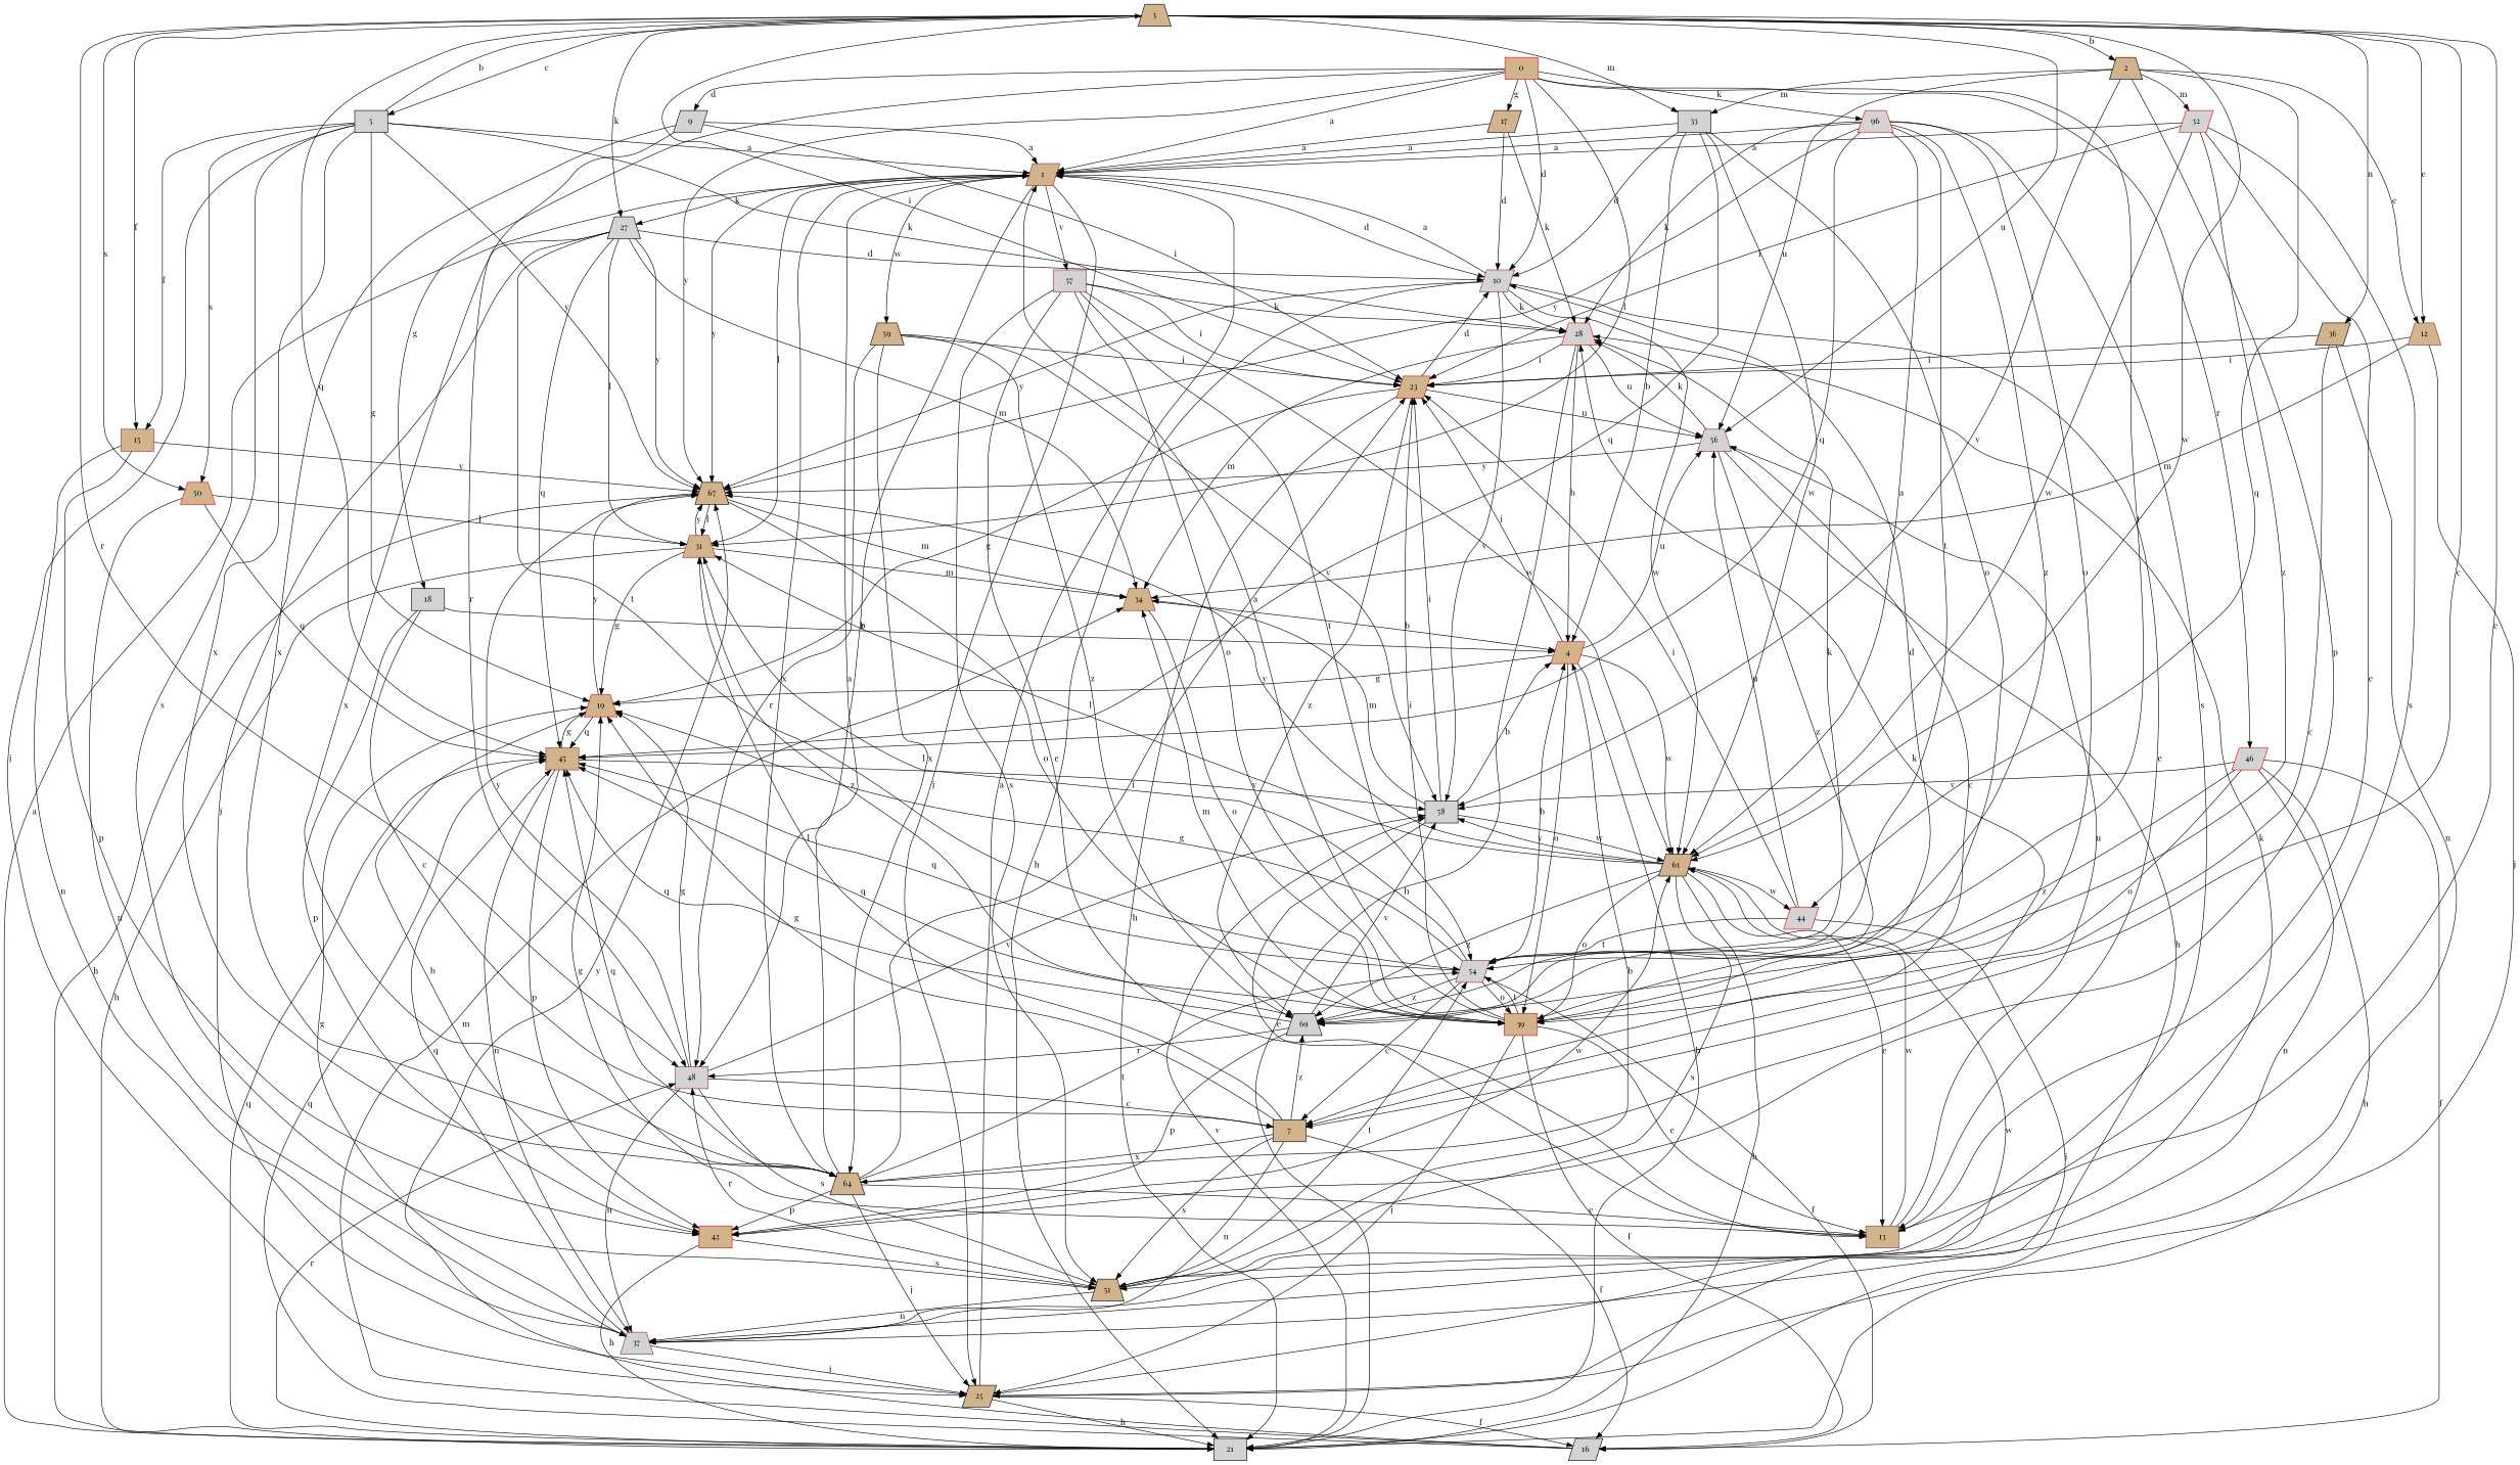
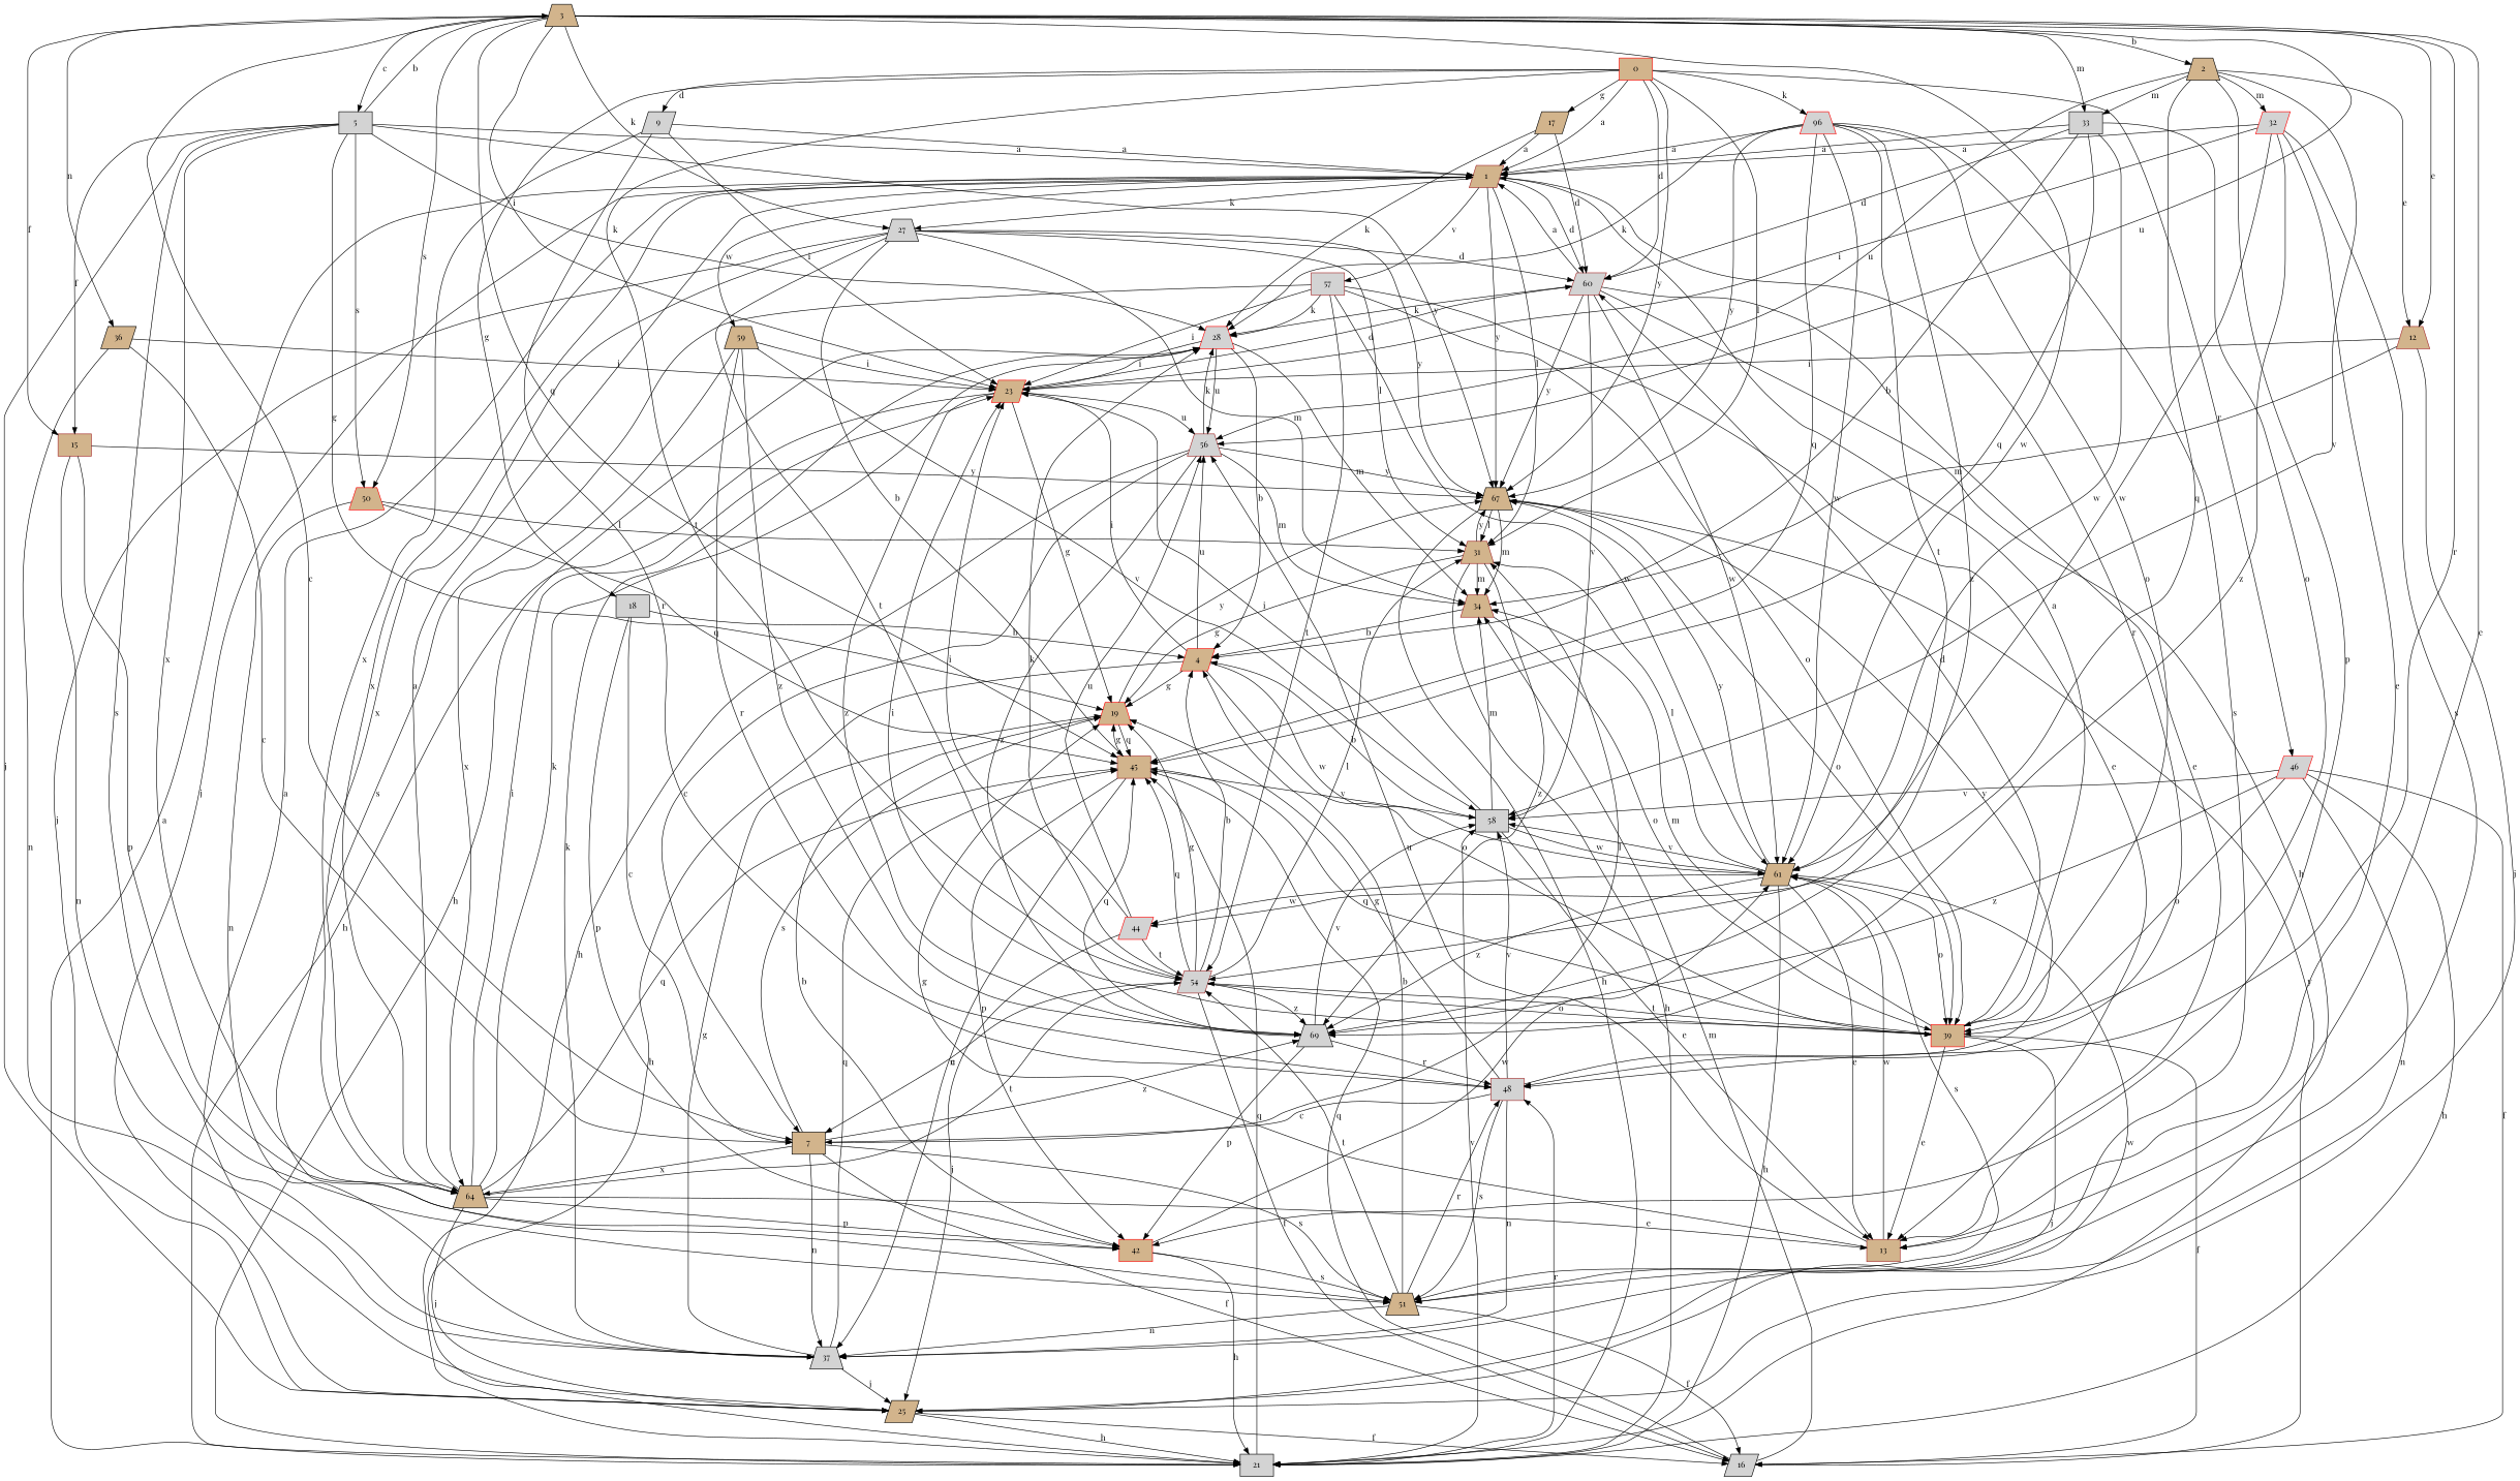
  strict digraph {
    fontname="Playfair Display"
    node [color=black fillcolor=tan fontname="Playfair Display" shape=trapezium style=filled]
    edge [fontname="Playfair Display"]
    0 [color=red shape=box]
    1 [color=brown shape=parallelogram]
    9 [fillcolor=lightgrey shape=parallelogram]
-   10 [color=brown fillcolor=lightgrey shape=parallelogram]
+   10 [color=brown fillcolor=lightgrey shape=parallelogram label=60]
    17 [shape=parallelogram]
    18 [fillcolor=lightgrey shape=box]
    n7 [color=red fillcolor=lightgrey label=96]
    31 [color=brown]
    46 [color=red fillcolor=lightgrey shape=parallelogram]
    54 [color=brown fillcolor=lightgrey shape=parallelogram]
    67
    25 [shape=parallelogram]
    27 [fillcolor=lightgrey]
    48 [color=brown fillcolor=lightgrey shape=box]
    57 [color=brown fillcolor=lightgrey shape=box]
    59
    64
    23 [color=red shape=parallelogram]
    58 [fillcolor=lightgrey shape=box]
    13 [color=brown shape=box]
    61 [shape=parallelogram]
    21 [fillcolor=lightgrey shape=box]
    28 [color=red fillcolor=lightgrey]
    42 [color=red shape=box]
    7 [shape=box]
    4 [color=red shape=parallelogram]
    45 [color=brown shape=box]
    39 [color=red shape=box]
    51
    69 [fillcolor=lightgrey]
    19 [color=red]
    34 [color=brown]
    16 [fillcolor=lightgrey shape=parallelogram]
-   37 [color=brown fillcolor=lightgrey]
+   37 [fillcolor=lightgrey]
    12 [color=brown]
    2
    32 [color=red fillcolor=lightgrey shape=parallelogram]
    33 [fillcolor=lightgrey shape=box]
    44 [color=red fillcolor=lightgrey shape=parallelogram]
    56 [color=brown fillcolor=lightgrey]
    3
    5 [fillcolor=lightgrey shape=box]
    15 [color=brown shape=box]
    36 [shape=parallelogram]
    50 [color=red]
    0 -> 1 [label=a]
    0 -> 9 [label=d]
    0 -> 10 [label=d]
    0 -> 17 [label=g]
    0 -> 18 [label=g]
    0 -> n7 [label=k]
    0 -> 31 [label=l]
    0 -> 46 [label=r]
    0 -> 54 [label=t]
    0 -> 67 [label=y]
    1 -> 10 [label=d]
    1 -> 31 [label=l]
    1 -> 67 [label=y]
    1 -> 25 [label=j]
    1 -> 27 [label=k]
    1 -> 48 [label=r]
    1 -> 57 [label=v]
    1 -> 59 [label=w]
    1 -> 64 [label=x]
    9 -> 1 [label=a]
    9 -> 48 [label=r]
    9 -> 64 [label=x]
    9 -> 23 [label=i]
    10 -> 1 [label=a]
    10 -> 67 [label=y]
    10 -> 58 [label=v]
    10 -> 13 [label=e]
    10 -> 61 [label=w]
    10 -> 21 [label=h]
    10 -> 28 [label=k]
    17 -> 1 [label=a]
    17 -> 10 [label=d]
    17 -> 28 [label=k]
    18 -> 42 [label=p]
    18 -> 7 [label=c]
    18 -> 4 [label=b]
    n7 -> 1 [label=a]
    n7 -> 54 [label=t]
    n7 -> 67 [label=y]
-   n7 -> 61 [label=a]
+   n7 -> 61 [label=w]
    n7 -> 28 [label=k]
    n7 -> 45 [label=q]
    n7 -> 39 [label=o]
    n7 -> 51 [label=s]
    n7 -> 69 [label=z]
    31 -> 67 [label=y]
    31 -> 21 [label=h]
    31 -> 69 [label=z]
    31 -> 19 [label=g]
    31 -> 34 [label=m]
    46 -> 58 [label=v]
    46 -> 21 [label=h]
    46 -> 39 [label=o]
    46 -> 69 [label=z]
    46 -> 16 [label=f]
    46 -> 37 [label=n]
    54 -> 31 [label=l]
    54 -> 28 [label=k]
    54 -> 7 [label=c]
    54 -> 4 [label=b]
    54 -> 45 [label=q]
    54 -> 39 [label=o]
    54 -> 69 [label=z]
    54 -> 19 [label=g]
    54 -> 16 [label=f]
    67 -> 31 [label=l]
    67 -> 21 [label=h]
    67 -> 39 [label=o]
    67 -> 34 [label=m]
    25 -> 1 [label=a]
    25 -> 61 [label=w]
    25 -> 21 [label=h]
    25 -> 16 [label=f]
    27 -> 10 [label=d]
    27 -> 31 [label=l]
    27 -> 54 [label=t]
    27 -> 67 [label=y]
    27 -> 25 [label=j]
    27 -> 64 [label=x]
-   27 -> 45 [label=q]
+   27 -> 45 [label=b]
    27 -> 34 [label=m]
    48 -> 67 [label=y]
    48 -> 58 [label=v]
    48 -> 7 [label=c]
    48 -> 51 [label=s]
    48 -> 19 [label=g]
    48 -> 37 [label=n]
    57 -> 54 [label=t]
    57 -> 23 [label=i]
    57 -> 13 [label=e]
    57 -> 61 [label=w]
    57 -> 28 [label=k]
    57 -> 39 [label=o]
    57 -> 51 [label=s]
    59 -> 48 [label=r]
    59 -> 64 [label=x]
    59 -> 23 [label=i]
    59 -> 58 [label=v]
    59 -> 69 [label=z]
    64 -> 1 [label=a]
    64 -> 54 [label=t]
    64 -> 25 [label=j]
    64 -> 23 [label=i]
    64 -> 13 [label=e]
    64 -> 28 [label=k]
    64 -> 42 [label=p]
    64 -> 45 [label=q]
    23 -> 10 [label=d]
    23 -> 21 [label=h]
    23 -> 69 [label=z]
    23 -> 19 [label=g]
    23 -> 56 [label=u]
    58 -> 23 [label=i]
    58 -> 13 [label=e]
    58 -> 61 [label=w]
    58 -> 4 [label=b]
    58 -> 34 [label=m]
    13 -> 61 [label=w]
    13 -> 19 [label=g]
    13 -> 56 [label=u]
    61 -> 31 [label=l]
    61 -> 67 [label=y]
    61 -> 58 [label=v]
    61 -> 13 [label=e]
    61 -> 21 [label=h]
    61 -> 39 [label=o]
    61 -> 51 [label=s]
    61 -> 69 [label=z]
    61 -> 44 [label=w]
    21 -> 1 [label=a]
    21 -> 48 [label=r]
    21 -> 58 [label=v]
    21 -> 45 [label=q]
    28 -> 23 [label=i]
    28 -> 21 [label=h]
    28 -> 4 [label=b]
    28 -> 34 [label=m]
    28 -> 56 [label=u]
    42 -> 61 [label=w]
    42 -> 21 [label=h]
    42 -> 51 [label=s]
    7 -> 31 [label=l]
    7 -> 64 [label=x]
    7 -> 51 [label=s]
    7 -> 69 [label=z]
-   7 -> 19 [label=g]
+   7 -> 19 [label=s]
    7 -> 16 [label=f]
    7 -> 37 [label=n]
    4 -> 23 [label=i]
    4 -> 61 [label=w]
    4 -> 21 [label=h]
    4 -> 39 [label=o]
    4 -> 19 [label=g]
    4 -> 56 [label=u]
    45 -> 58 [label=v]
    45 -> 42 [label=p]
    45 -> 19 [label=g]
    45 -> 37 [label=n]
    39 -> 1 [label=a]
    39 -> 10 [label=d]
    39 -> 54 [label=t]
    39 -> 25 [label=j]
    39 -> 23 [label=i]
    39 -> 13 [label=e]
    39 -> 45 [label=q]
    39 -> 34 [label=m]
    39 -> 16 [label=f]
    51 -> 54 [label=t]
    51 -> 48 [label=r]
    51 -> 4 [label=b]
+   51 -> 16 [label=f]
    51 -> 37 [label=n]
    69 -> 48 [label=r]
    69 -> 58 [label=v]
    69 -> 42 [label=p]
    69 -> 45 [label=q]
    19 -> 67 [label=y]
    19 -> 42 [label=b]
    19 -> 45 [label=q]
    34 -> 4 [label=b]
    34 -> 39 [label=o]
    16 -> 67 [label=y]
    16 -> 45 [label=q]
    16 -> 34 [label=m]
    37 -> 25 [label=j]
    37 -> 28 [label=k]
    37 -> 45 [label=q]
    37 -> 19 [label=g]
    12 -> 25 [label=j]
    12 -> 23 [label=i]
    12 -> 34 [label=m]
    2 -> 58 [label=v]
    2 -> 42 [label=p]
    2 -> 12 [label=e]
    2 -> 32 [label=m]
    2 -> 33 [label=m]
    2 -> 44 [label=q]
    2 -> 56 [label=u]
    32 -> 1 [label=a]
    32 -> 23 [label=i]
    32 -> 13 [label=e]
    32 -> 61 [label=w]
    32 -> 51 [label=s]
    32 -> 69 [label=z]
    33 -> 1 [label=a]
    33 -> 10 [label=d]
    33 -> 61 [label=w]
    33 -> 4 [label=b]
    33 -> 45 [label=q]
    33 -> 39 [label=o]
    44 -> 54 [label=t]
    44 -> 25 [label=j]
    44 -> 23 [label=i]
    44 -> 56 [label=u]
    56 -> 67 [label=y]
    56 -> 21 [label=h]
    56 -> 28 [label=k]
    56 -> 7 [label=c]
    56 -> 69 [label=z]
+   56 -> 34 [label=m]
    3 -> 27 [label=k]
    3 -> 48 [label=r]
    3 -> 23 [label=i]
    3 -> 13 [label=e]
    3 -> 61 [label=w]
    3 -> 7 [label=c]
    3 -> 45 [label=q]
    3 -> 12 [label=e]
    3 -> 2 [label=b]
    3 -> 33 [label=m]
    3 -> 56 [label=u]
    3 -> 5 [label=c]
    3 -> 15 [label=f]
    3 -> 36 [label=n]
    3 -> 50 [label=s]
    5 -> 1 [label=a]
    5 -> 67 [label=y]
    5 -> 25 [label=j]
    5 -> 64 [label=x]
    5 -> 28 [label=k]
    5 -> 51 [label=s]
    5 -> 19 [label=g]
    5 -> 3 [label=b]
    5 -> 15 [label=f]
    5 -> 50 [label=s]
    15 -> 67 [label=y]
    15 -> 42 [label=p]
    15 -> 37 [label=n]
    36 -> 23 [label=i]
    36 -> 7 [label=c]
    36 -> 37 [label=n]
    50 -> 31 [label=l]
    50 -> 45 [label=q]
    50 -> 37 [label=n]
  }
